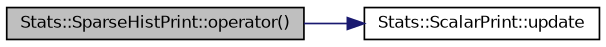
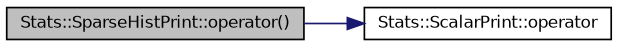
  digraph {
    rankdir=LR
    node [color=black fontname=Helvetica fontsize=10 shape=record style=filled]
    n1 [fillcolor=grey75 fontcolor=black height=0.2 label="Stats::SparseHistPrint::operator()" width=0.4]
-   n2 [fillcolor=white height=0.2 label="Stats::ScalarPrint::update" width=0.4]
+   n2 [fillcolor=white height=0.2 label="Stats::ScalarPrint::operator" width=0.4]
    n1 -> n2 [color=midnightblue fontname=Helvetica fontsize=10 labelfontname=Helvetica labelfontsize=10 style=solid]
  }
